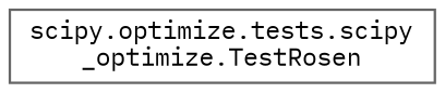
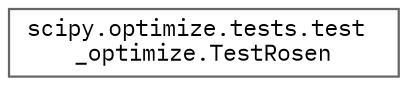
  digraph {
    rankdir=LR
    fontname="IBM Plex Mono"
-   n1 [color=grey40 fillcolor=white fontname="IBM Plex Mono" fontsize=10 height=0.2 label="scipy.optimize.tests.scipy\l_optimize.TestRosen" shape=box style=filled width=0.4]
+   n1 [color=grey40 fillcolor=white fontname="IBM Plex Mono" fontsize=10 height=0.2 label="scipy.optimize.tests.test\l_optimize.TestRosen" shape=box style=filled width=0.4]
  }
